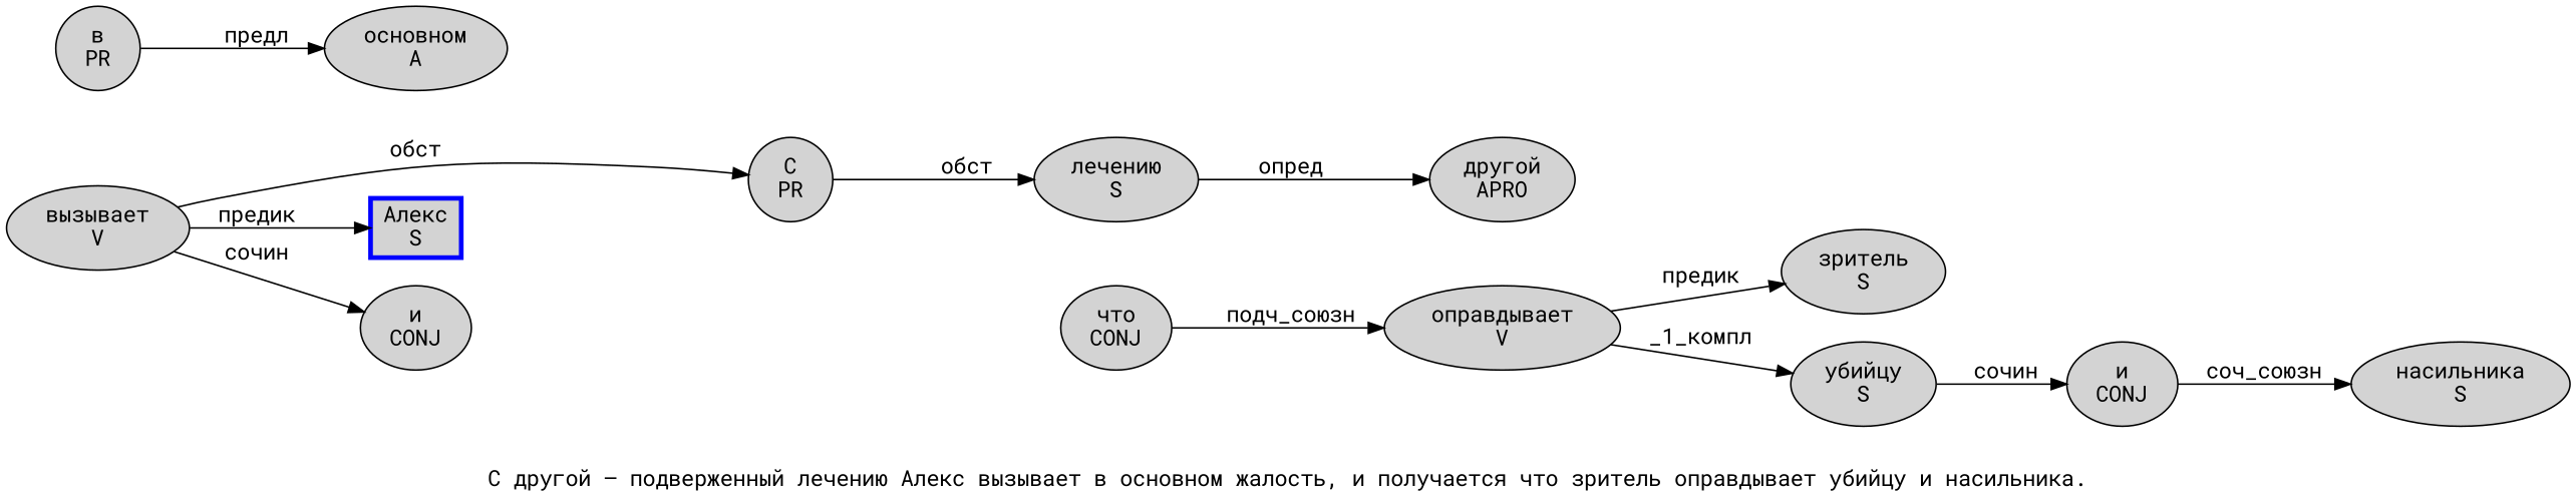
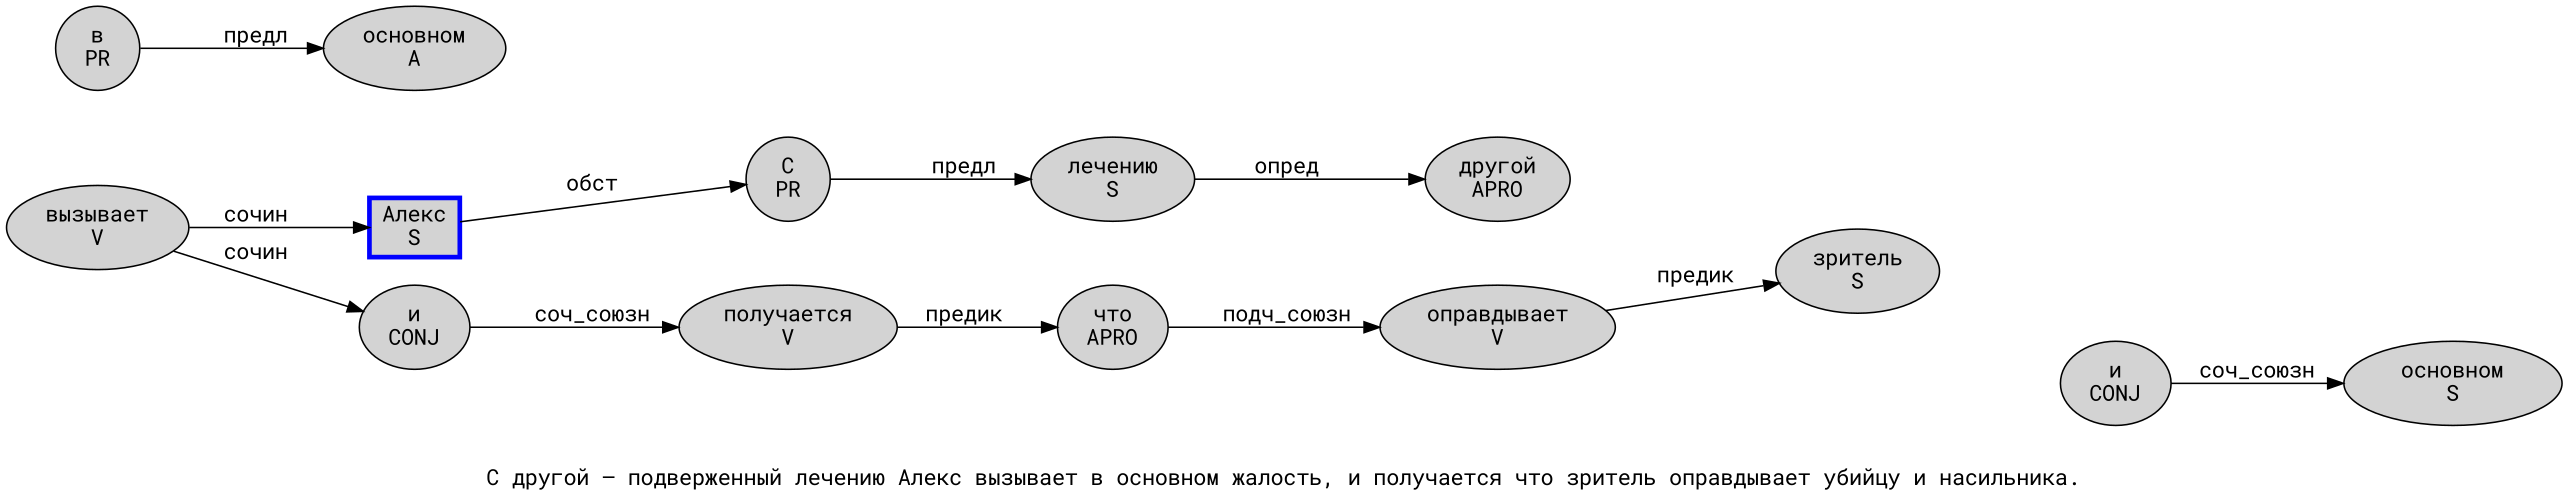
  digraph {
    fontname="Roboto Mono"
    label="С другой — подверженный лечению Алекс вызывает в основном жалость, и получается что зритель оправдывает убийцу и насильника."
    rankdir=LR
    node [fillcolor=lightgray fontname="Roboto Mono" penwidth=1 shape=ellipse style=filled]
    edge [fontname="Roboto Mono"]
    n1 [label="С\nPR"]
    n2 [label="лечению\nS"]
    n3 [label="другой\nAPRO"]
    n4 [color=blue label="Алекс\nS" penwidth=3 shape=box]
    n5 [label="вызывает\nV"]
    n6 [label="и\nCONJ"]
+   n7 [label="получается\nV"]
    n8 [label="в\nPR"]
    n9 [label="основном\nA"]
-   n10 [label="что\nCONJ"]
+   n10 [label="что\nAPRO"]
    n11 [label="оправдывает\nV"]
    n12 [label="зритель\nS"]
-   n13 [label="убийцу\nS"]
    n14 [label="и\nCONJ"]
-   n15 [label="насильника\nS"]
-   n1 -> n2 [label="обст"]
+   n15 [label="основном\nS"]
+   n1 -> n2 [label="предл"]
    n2 -> n3 [label="опред"]
-   n5 -> n1 [label="обст"]
-   n5 -> n4 [label="предик"]
+   n4 -> n1 [label="обст"]
+   n5 -> n4 [label="сочин"]
    n5 -> n6 [label="сочин"]
+   n6 -> n7 [label="соч_союзн"]
+   n7 -> n10 [label="предик"]
    n8 -> n9 [label="предл"]
    n10 -> n11 [label="подч_союзн"]
    n11 -> n12 [label="предик"]
-   n11 -> n13 [label="_1_компл"]
-   n13 -> n14 [label="сочин"]
    n14 -> n15 [label="соч_союзн"]
  }
